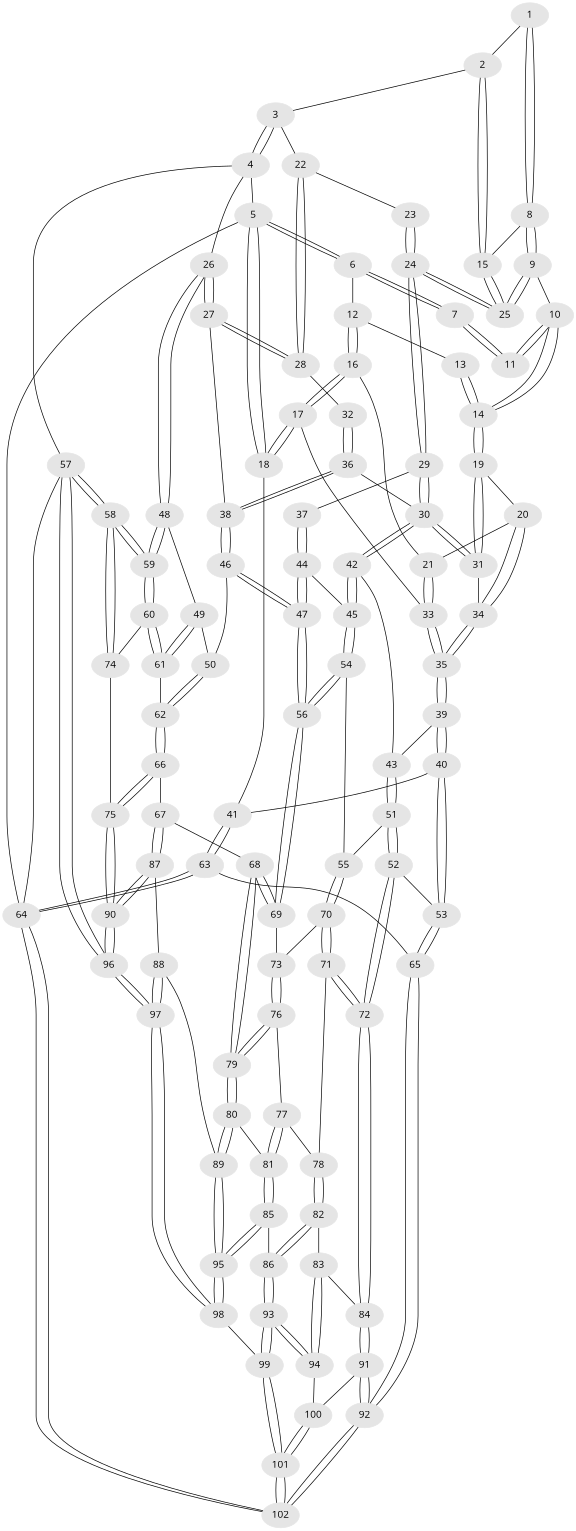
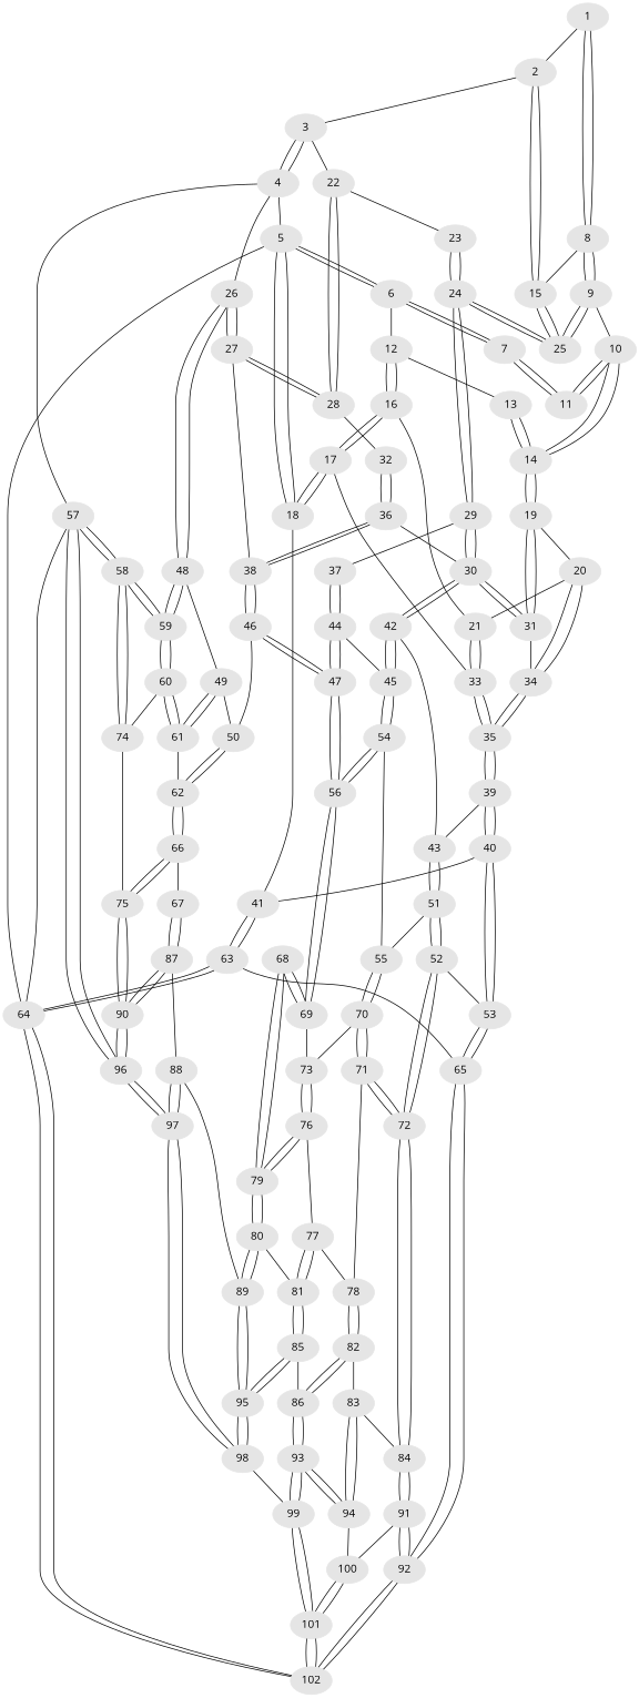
  graph {
    fontname="Open Sans"
    node [color=gray90 fontname="Open Sans" style=filled]
    edge [fontname="Open Sans"]
    1
    2
    8
    3
    15
    9
    4
    22
    25
    5
    26
    57
    23
    28
    6
    18
    64
    27
    48
    58
    96
    7
    12
    41
    102
    11
    13
    16
    10
    14
    19
    17
    21
    20
    31
    33
    35
    63
    34
    24
    32
    29
    36
    30
    37
    38
    49
    59
    46
    42
    44
    43
    45
    39
    40
    47
    50
    53
    51
    65
    54
    52
    55
    56
    62
    69
    61
    60
    66
    72
    70
    84
    92
    73
    71
    74
    97
    75
    67
    68
    87
    90
    79
    88
    80
    76
    78
    82
    91
    77
    81
    85
    83
    86
    89
    95
    94
    93
    100
    98
    99
    101
    1 -- 2
    1 -- 8
    1 -- 8
    2 -- 3
    2 -- 15
    2 -- 15
    8 -- 15
    8 -- 9
    8 -- 9
    3 -- 4
    3 -- 4
    3 -- 22
    15 -- 25
    15 -- 25
    9 -- 25
    9 -- 25
    9 -- 10
    4 -- 5
    4 -- 26
    4 -- 57
    22 -- 23
    22 -- 28
    22 -- 28
    5 -- 6
    5 -- 6
    5 -- 18
    5 -- 18
    5 -- 64
    26 -- 27
    26 -- 27
    26 -- 48
    26 -- 48
    57 -- 64
    57 -- 58
    57 -- 58
    57 -- 96
    57 -- 96
    23 -- 24
    23 -- 24
    28 -- 32
    6 -- 7
    6 -- 7
    6 -- 12
    18 -- 41
    64 -- 102
    64 -- 102
    27 -- 28
    27 -- 28
    27 -- 38
    48 -- 49
    48 -- 59
    48 -- 59
    58 -- 59
    58 -- 59
    58 -- 74
    58 -- 74
    96 -- 97
    96 -- 97
    7 -- 11
    7 -- 11
    12 -- 13
    12 -- 16
    12 -- 16
    41 -- 63
    41 -- 63
    13 -- 14
    13 -- 14
    16 -- 17
    16 -- 17
    16 -- 21
    10 -- 11
    10 -- 11
    10 -- 14
    10 -- 14
    14 -- 19
    14 -- 19
    19 -- 20
    19 -- 31
    19 -- 31
    17 -- 18
    17 -- 18
    17 -- 33
    21 -- 33
    21 -- 33
    20 -- 21
    20 -- 34
    20 -- 34
    31 -- 34
    33 -- 35
    33 -- 35
    35 -- 39
    35 -- 39
    63 -- 64
    63 -- 64
    63 -- 65
    34 -- 35
    34 -- 35
    24 -- 25
    24 -- 25
    24 -- 29
    24 -- 29
    32 -- 36
    32 -- 36
    29 -- 30
    29 -- 30
    29 -- 37
    36 -- 30
    36 -- 38
    36 -- 38
    30 -- 31
    30 -- 31
    30 -- 42
    30 -- 42
    37 -- 44
    37 -- 44
    38 -- 46
    38 -- 46
    49 -- 50
    49 -- 61
    49 -- 61
    59 -- 60
    59 -- 60
    46 -- 47
    46 -- 47
    46 -- 50
    42 -- 43
    42 -- 45
    42 -- 45
    44 -- 45
    44 -- 47
    44 -- 47
    43 -- 51
    43 -- 51
    45 -- 54
    45 -- 54
    39 -- 43
    39 -- 40
    39 -- 40
    40 -- 41
    40 -- 53
    40 -- 53
    47 -- 56
    47 -- 56
    50 -- 62
    50 -- 62
    53 -- 65
    53 -- 65
    51 -- 52
    51 -- 52
    51 -- 55
    65 -- 92
    65 -- 92
    54 -- 55
    54 -- 56
    54 -- 56
    52 -- 53
    52 -- 72
    52 -- 72
    55 -- 70
    55 -- 70
    56 -- 69
    56 -- 69
    62 -- 66
    62 -- 66
    69 -- 73
    61 -- 62
    60 -- 61
    60 -- 61
    60 -- 74
    66 -- 75
    66 -- 75
    66 -- 67
    72 -- 84
    72 -- 84
    70 -- 73
    70 -- 71
    70 -- 71
    84 -- 91
    84 -- 91
    92 -- 102
    92 -- 102
    73 -- 76
    73 -- 76
    71 -- 72
    71 -- 72
    71 -- 78
    74 -- 75
    97 -- 98
    97 -- 98
    75 -- 90
    75 -- 90
-   67 -- 68
    67 -- 87
    67 -- 87
    68 -- 69
    68 -- 69
    68 -- 79
    68 -- 79
    87 -- 90
    87 -- 90
    87 -- 88
    90 -- 96
    90 -- 96
    79 -- 80
    79 -- 80
    88 -- 97
    88 -- 97
    88 -- 89
    80 -- 81
    80 -- 89
    80 -- 89
    76 -- 79
    76 -- 79
    76 -- 77
    78 -- 82
    78 -- 82
    82 -- 83
    82 -- 86
    82 -- 86
    91 -- 92
    91 -- 92
    91 -- 100
    77 -- 78
    77 -- 81
    77 -- 81
    81 -- 85
    81 -- 85
    85 -- 86
    85 -- 95
    85 -- 95
    83 -- 84
    83 -- 94
    83 -- 94
    86 -- 93
    86 -- 93
    89 -- 95
    89 -- 95
    95 -- 98
    95 -- 98
    94 -- 100
    93 -- 94
    93 -- 94
    93 -- 99
    93 -- 99
    100 -- 101
    100 -- 101
    98 -- 99
    99 -- 101
    99 -- 101
    101 -- 102
    101 -- 102
  }
